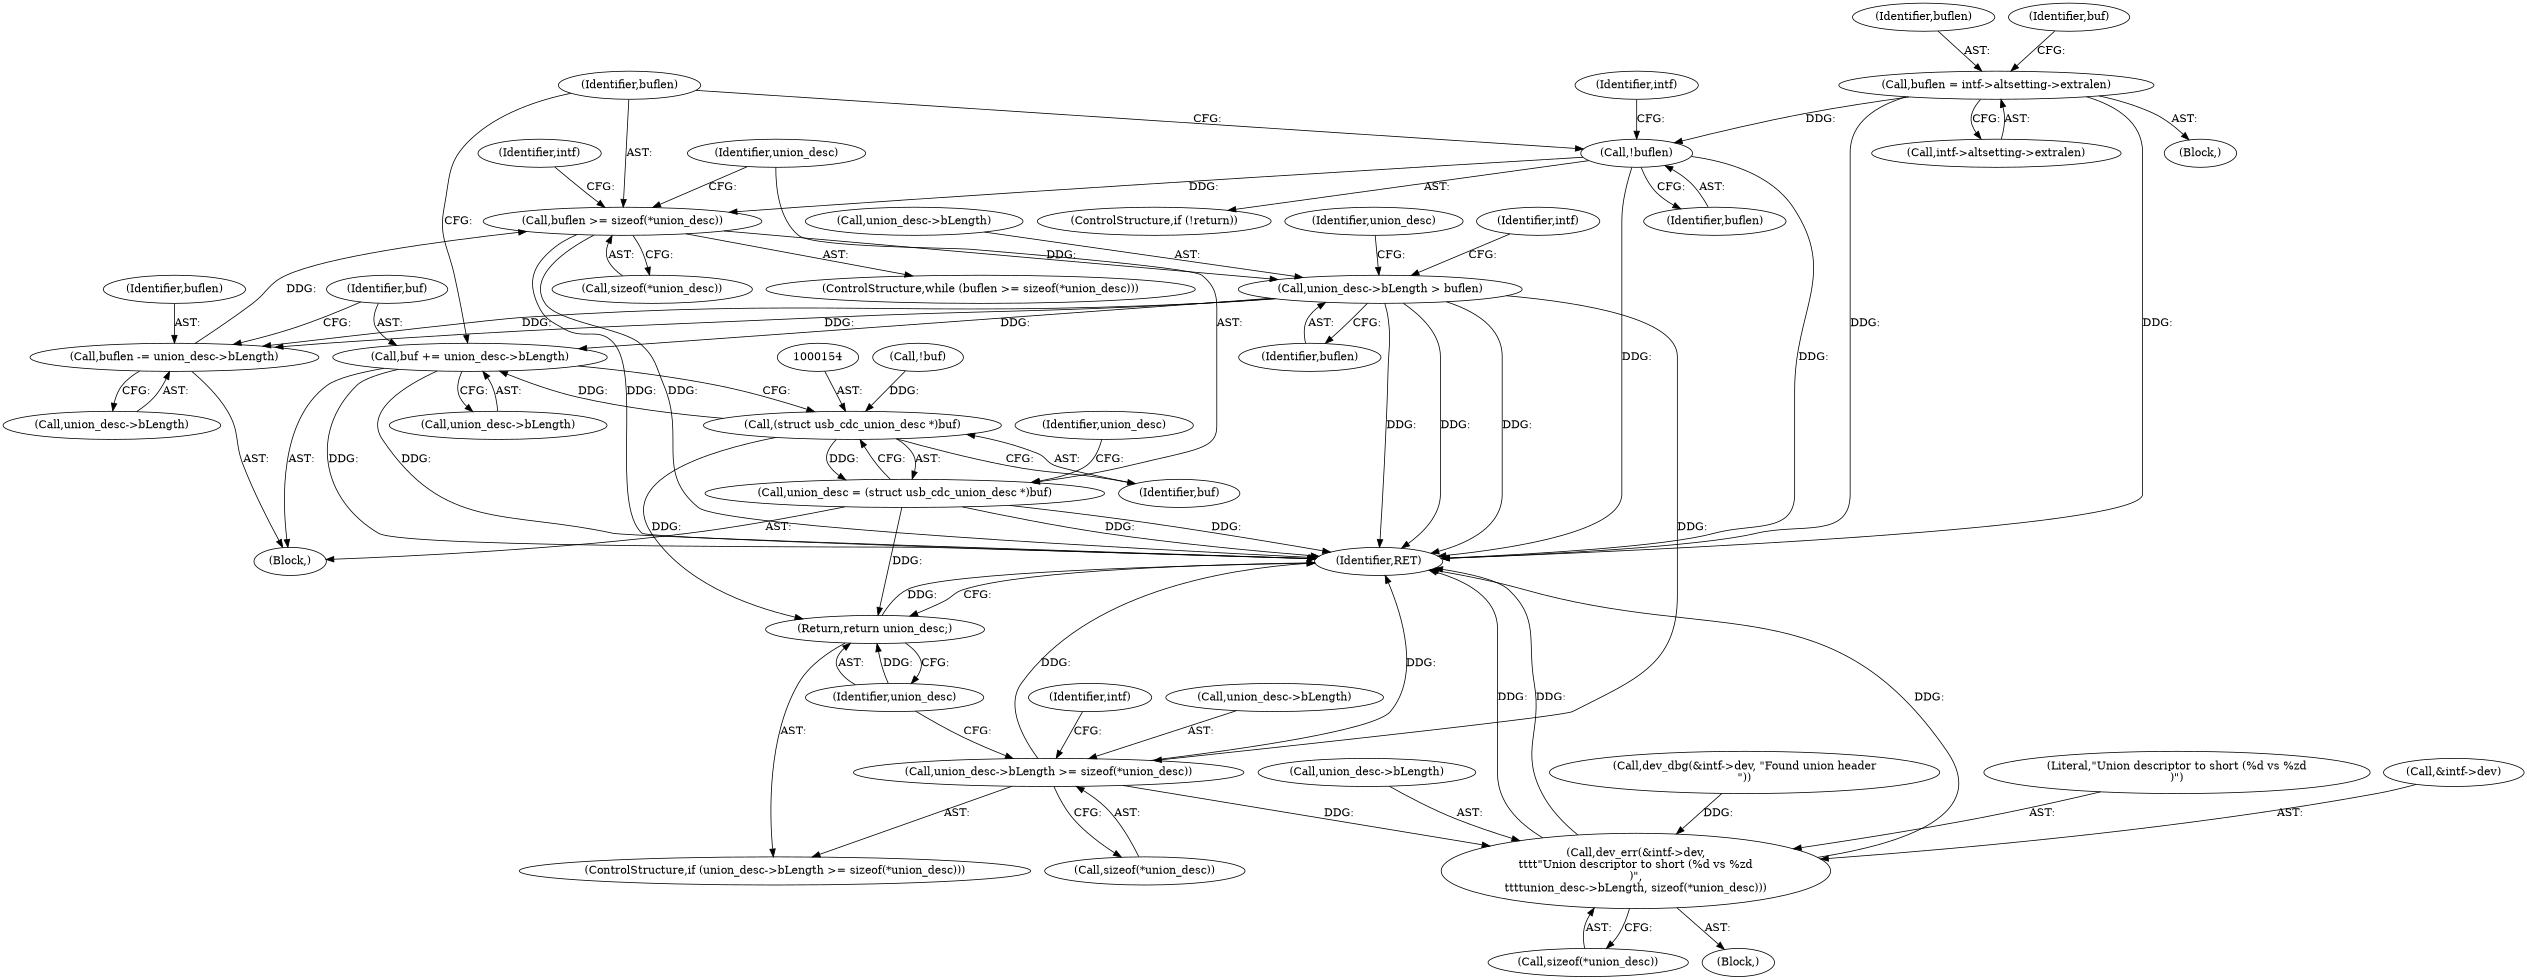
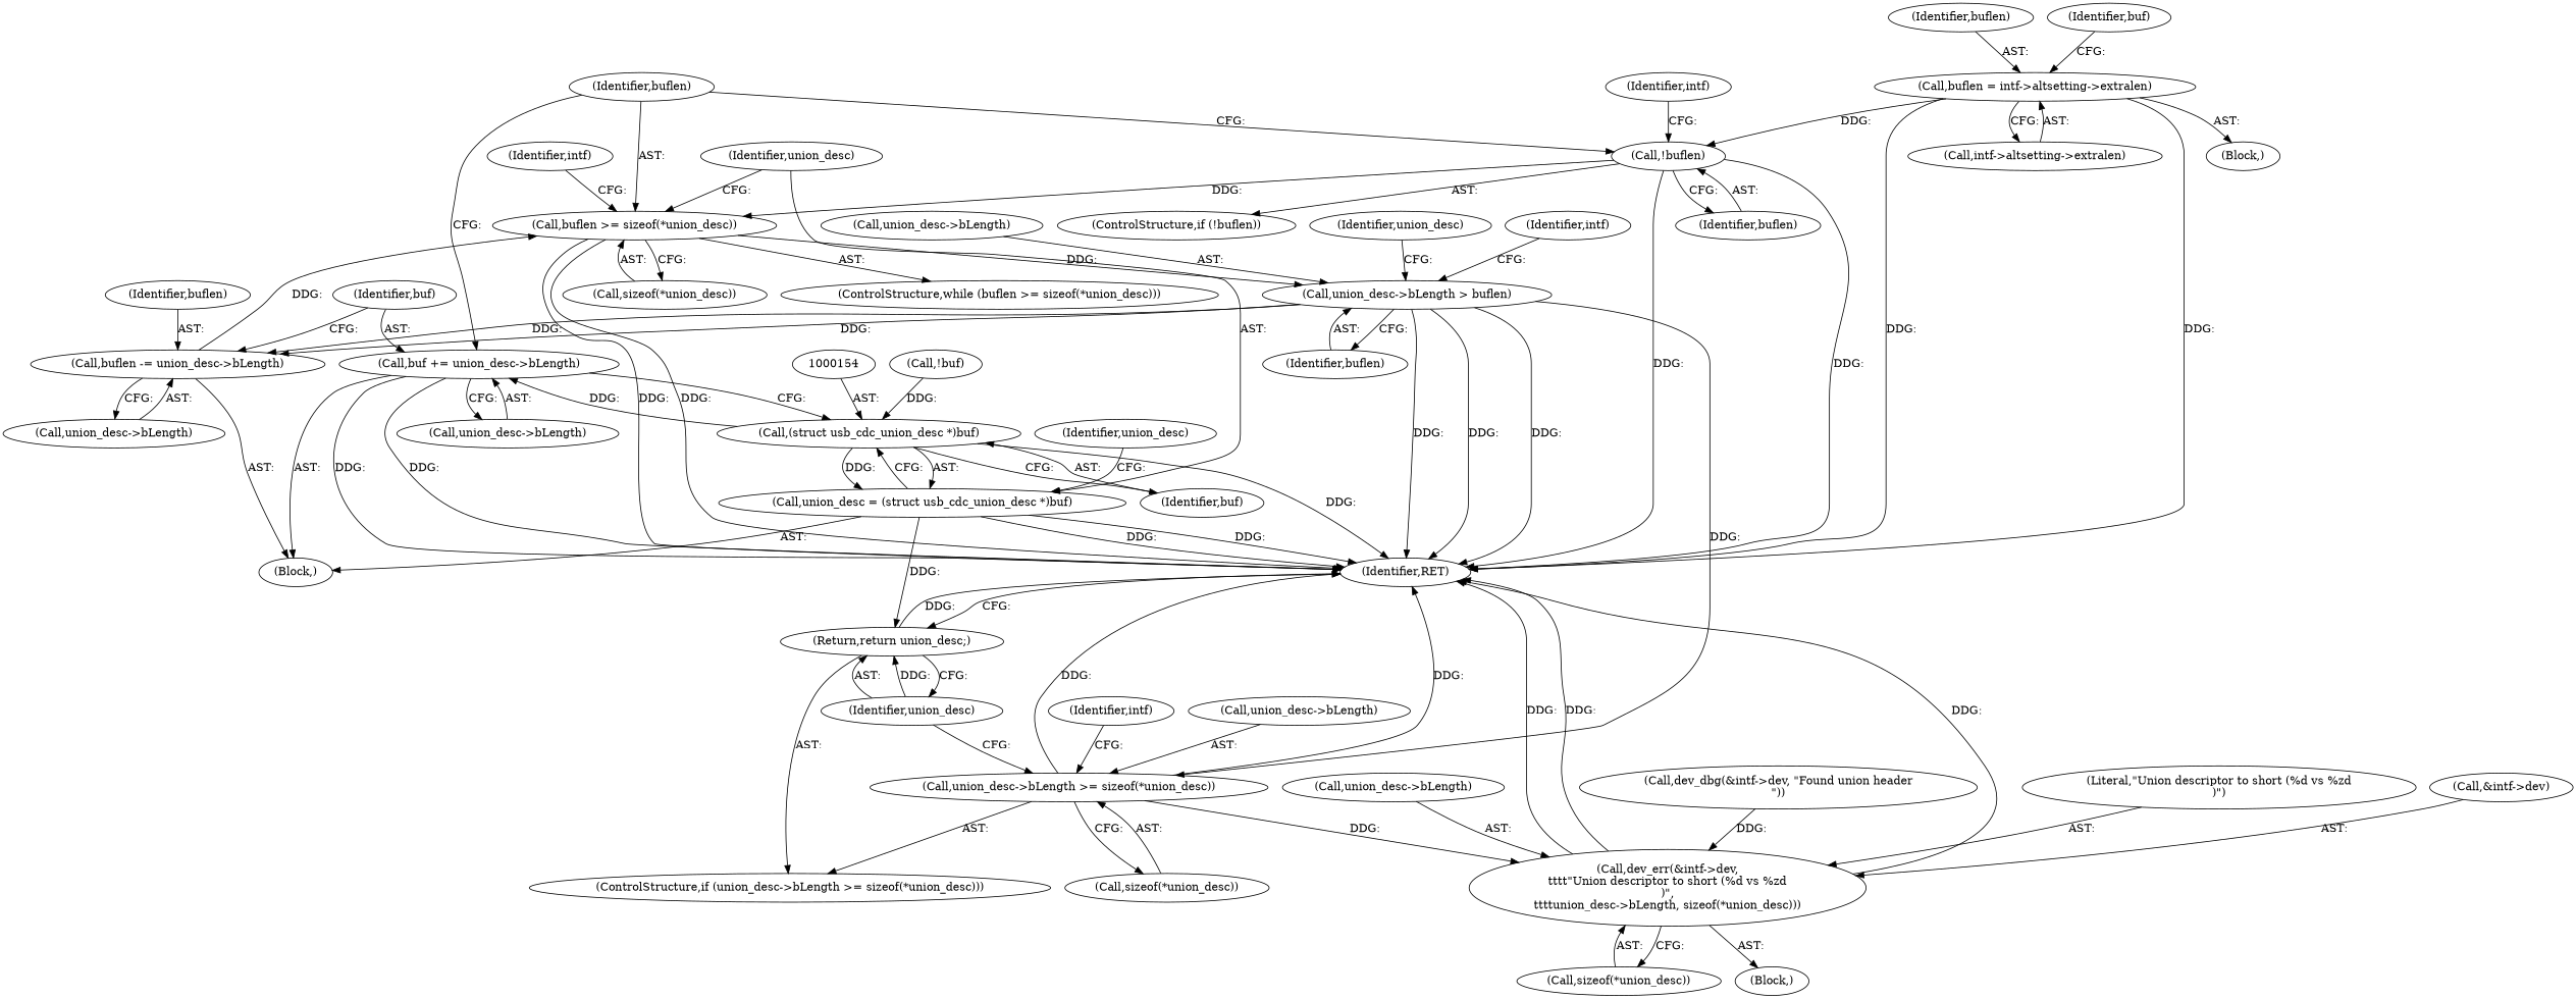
  digraph {
    n1 [label="(Call,buflen >= sizeof(*union_desc))"]
    n2 [label="(Call,union_desc->bLength > buflen)"]
    n3 [label="(ControlStructure,while (buflen >= sizeof(*union_desc)))"]
    n4 [label="(Identifier,RET)"]
    n5 [label="(Call,sizeof(*union_desc))"]
    n6 [label="(Call,buflen -= union_desc->bLength)"]
    n7 [label="(Call,union_desc->bLength >= sizeof(*union_desc))"]
    n8 [label="(Call,buf += union_desc->bLength)"]
    n9 [label="(Identifier,buflen)"]
    n10 [label="(Return,return union_desc;)"]
    n11 [label="(Call,!buflen)"]
    n12 [label="(Identifier,buflen)"]
-   n13 [label="(ControlStructure,if (!return))"]
+   n13 [label="(ControlStructure,if (!buflen))"]
    n14 [label="(Call,buflen = intf->altsetting->extralen)"]
    n15 [label="(Call,intf->altsetting->extralen)"]
    n16 [label="(Block,)"]
    n17 [label="(Block,)"]
    n18 [label="(Call,union_desc->bLength)"]
    n19 [label="(Call,dev_err(&intf->dev,\n\t\t\t\t\"Union descriptor to short (%d vs %zd\n)\",\n\t\t\t\tunion_desc->bLength, sizeof(*union_desc)))"]
    n20 [label="(ControlStructure,if (union_desc->bLength >= sizeof(*union_desc)))"]
    n21 [label="(Call,sizeof(*union_desc))"]
    n22 [label="(Call,(struct usb_cdc_union_desc *)buf)"]
    n23 [label="(Call,union_desc->bLength)"]
    n24 [label="(Call,sizeof(*union_desc))"]
    n25 [label="(Block,)"]
    n26 [label="(Call,union_desc = (struct usb_cdc_union_desc *)buf)"]
    n27 [label="(Identifier,buf)"]
    n28 [label="(Identifier,union_desc)"]
    n29 [label="(Identifier,intf)"]
    n30 [label="(Call,union_desc->bLength)"]
    n31 [label="(Identifier,buf)"]
    n32 [label="(Call,dev_dbg(&intf->dev, \"Found union header\n\"))"]
    n33 [label="(Identifier,intf)"]
    n34 [label="(Identifier,union_desc)"]
    n35 [label="(Identifier,intf)"]
    n36 [label="(Identifier,union_desc)"]
    n37 [label="(Literal,\"Union descriptor to short (%d vs %zd\n)\")"]
    n38 [label="(Call,&intf->dev)"]
    n39 [label="(Identifier,buflen)"]
    n40 [label="(Call,!buf)"]
    n41 [label="(Identifier,intf)"]
    n42 [label="(Identifier,buflen)"]
    n43 [label="(Call,union_desc->bLength)"]
    n44 [label="(Identifier,union_desc)"]
    n45 [label="(Call,union_desc->bLength)"]
    n46 [label="(Identifier,buflen)"]
    n47 [label="(Identifier,buf)"]
    1000154
    n1 -> n2 [label="DDG: "]
    n1 -> n3 [label="AST: "]
    n1 -> n4 [label="DDG: "]
    n1 -> n4 [label="DDG: "]
    n1 -> n5 [label="CFG: "]
    n2 -> n4 [label="DDG: "]
    n2 -> n4 [label="DDG: "]
    n2 -> n4 [label="DDG: "]
    n2 -> n6 [label="DDG: "]
    n2 -> n6 [label="DDG: "]
    n2 -> n7 [label="DDG: "]
-   n2 -> n8 [label="DDG: "]
    n2 -> n9 [label="CFG: "]
    n4 -> n10 [label="CFG: "]
    n5 -> n1 [label="AST: "]
    n6 -> n1 [label="DDG: "]
    n6 -> n17 [label="AST: "]
    n6 -> n18 [label="CFG: "]
    n7 -> n4 [label="DDG: "]
    n7 -> n4 [label="DDG: "]
    n7 -> n19 [label="DDG: "]
    n7 -> n20 [label="AST: "]
    n7 -> n21 [label="CFG: "]
    n8 -> n4 [label="DDG: "]
    n8 -> n4 [label="DDG: "]
    n8 -> n17 [label="AST: "]
    n8 -> n22 [label="CFG: "]
    n8 -> n23 [label="CFG: "]
    n9 -> n2 [label="AST: "]
    n10 -> n4 [label="DDG: "]
    n10 -> n20 [label="AST: "]
    n10 -> n28 [label="CFG: "]
    n11 -> n1 [label="DDG: "]
    n11 -> n4 [label="DDG: "]
    n11 -> n4 [label="DDG: "]
    n11 -> n12 [label="CFG: "]
    n11 -> n13 [label="AST: "]
    n12 -> n11 [label="AST: "]
    n14 -> n4 [label="DDG: "]
    n14 -> n4 [label="DDG: "]
    n14 -> n11 [label="DDG: "]
    n14 -> n15 [label="CFG: "]
    n14 -> n16 [label="AST: "]
    n15 -> n14 [label="AST: "]
    n18 -> n6 [label="AST: "]
    n19 -> n4 [label="DDG: "]
    n19 -> n4 [label="DDG: "]
    n19 -> n4 [label="DDG: "]
    n19 -> n24 [label="CFG: "]
    n19 -> n25 [label="AST: "]
    n21 -> n7 [label="AST: "]
-   n22 -> n10 [label="DDG: "]
+   n22 -> n4 [label="DDG: "]
    n22 -> n8 [label="DDG: "]
    n22 -> n26 [label="AST: "]
    n22 -> n26 [label="DDG: "]
    n22 -> n27 [label="CFG: "]
    n23 -> n8 [label="AST: "]
    n24 -> n19 [label="AST: "]
    n26 -> n4 [label="DDG: "]
    n26 -> n4 [label="DDG: "]
    n26 -> n10 [label="DDG: "]
    n26 -> n17 [label="AST: "]
    n26 -> n22 [label="CFG: "]
    n27 -> n22 [label="AST: "]
    n28 -> n7 [label="CFG: "]
    n28 -> n10 [label="AST: "]
    n28 -> n10 [label="DDG: "]
    n29 -> n1 [label="CFG: "]
    n30 -> n7 [label="AST: "]
    n31 -> n6 [label="CFG: "]
    n31 -> n8 [label="AST: "]
    n32 -> n19 [label="DDG: "]
    n33 -> n7 [label="CFG: "]
    n34 -> n1 [label="CFG: "]
    n34 -> n26 [label="AST: "]
    n35 -> n2 [label="CFG: "]
    n36 -> n26 [label="CFG: "]
    n37 -> n19 [label="AST: "]
    n38 -> n19 [label="AST: "]
    n39 -> n1 [label="AST: "]
    n39 -> n8 [label="CFG: "]
    n39 -> n11 [label="CFG: "]
    n40 -> n22 [label="DDG: "]
    n41 -> n11 [label="CFG: "]
    n42 -> n6 [label="AST: "]
    n43 -> n2 [label="AST: "]
    n44 -> n2 [label="CFG: "]
    n45 -> n19 [label="AST: "]
    n46 -> n14 [label="AST: "]
    n47 -> n14 [label="CFG: "]
    1000154 -> n22 [label="AST: "]
  }
